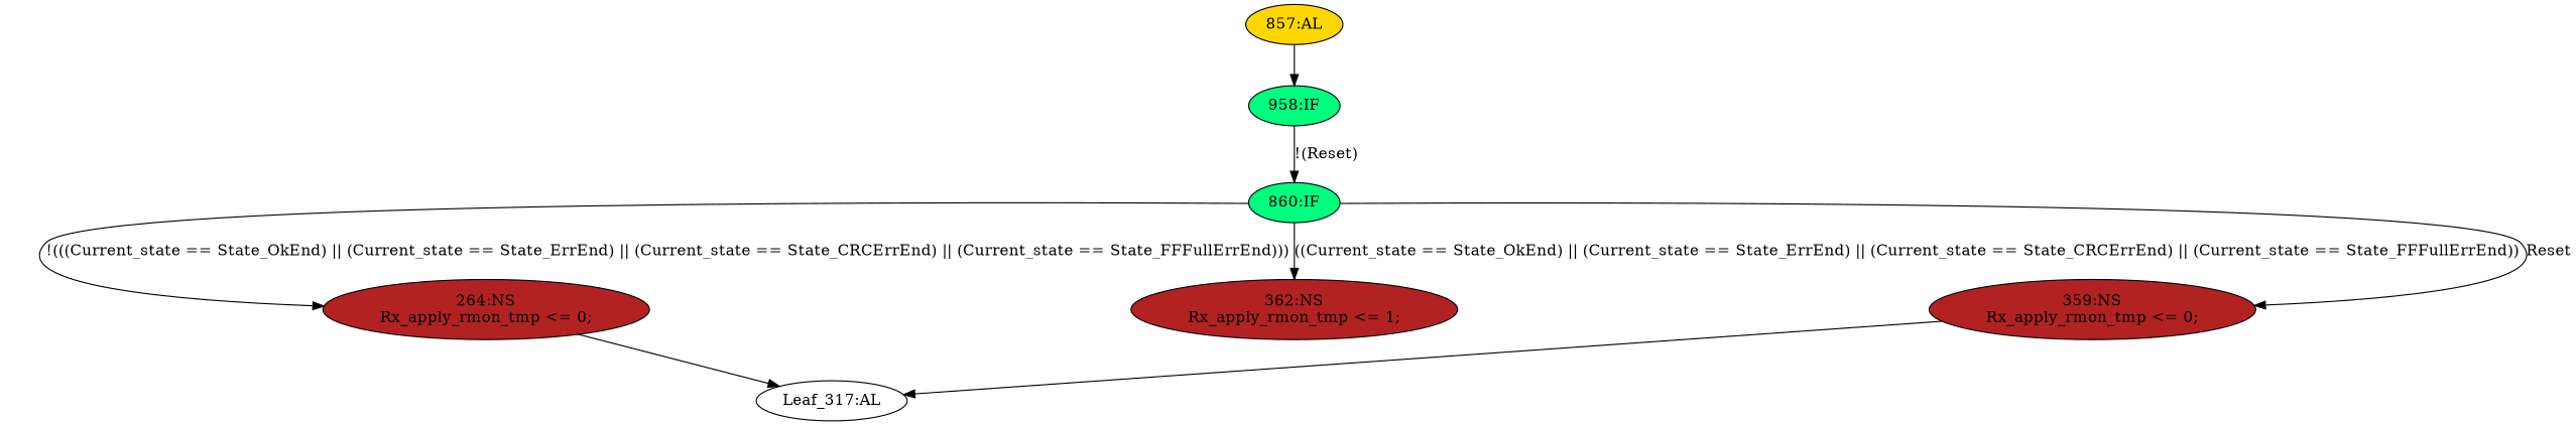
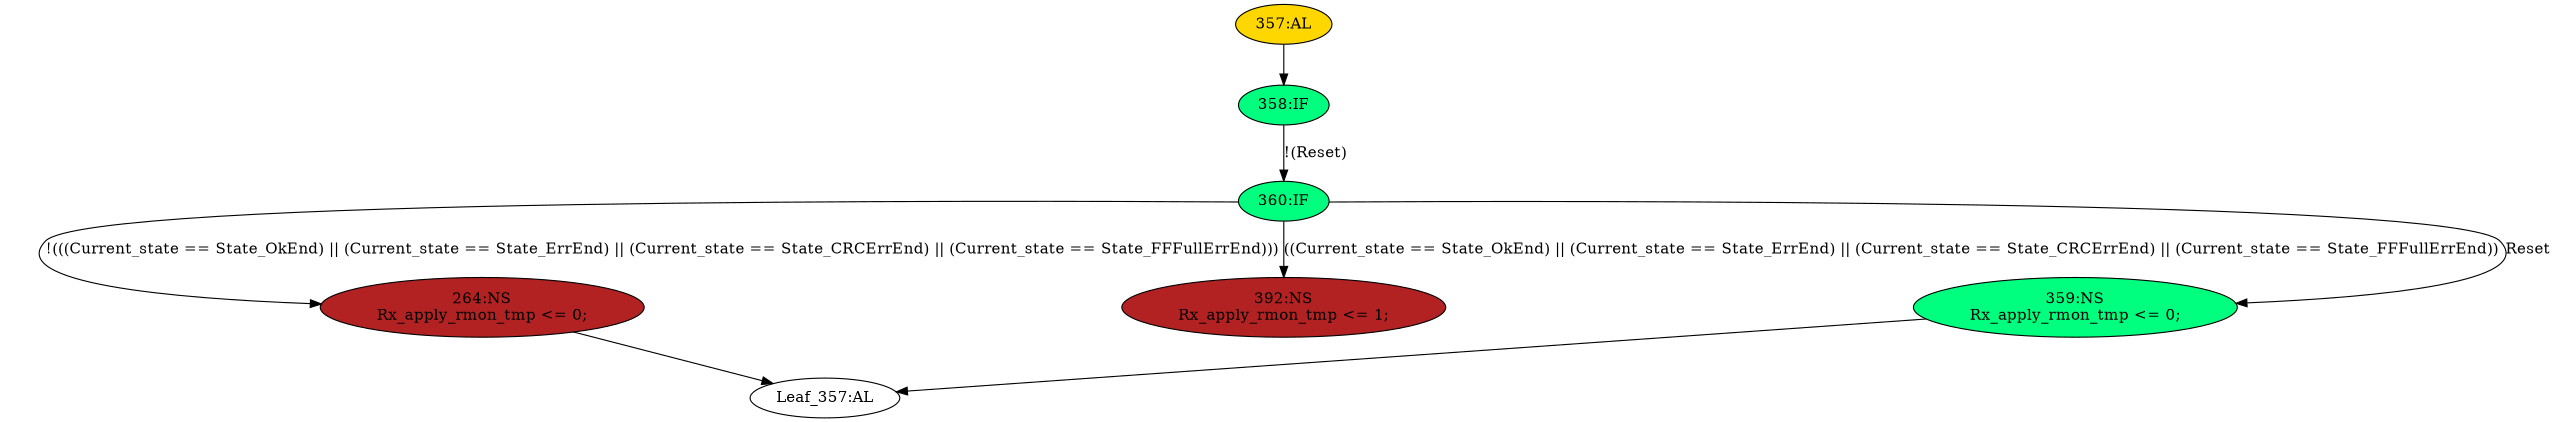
  strict digraph {
    node [fillcolor=firebrick statements="[]" style=filled typ=NonblockingSubstitution]
    edge [cond="[]" lineno=None]
-   n1 [def_var="['Rx_apply_rmon_tmp']" label="Leaf_317:AL" fillcolor="" statements="" style="" typ=""]
+   n1 [def_var="['Rx_apply_rmon_tmp']" label="Leaf_357:AL" fillcolor="" statements="" style="" typ=""]
    n2 [ast="<pyverilog.vparser.ast.NonblockingSubstitution object at 0x7fbb4740ebd0>" label="264:NS\nRx_apply_rmon_tmp <= 0;" statements="[<pyverilog.vparser.ast.NonblockingSubstitution object at 0x7fbb4740ebd0>]"]
-   n3 [ast="<pyverilog.vparser.ast.NonblockingSubstitution object at 0x7fbb4740edd0>" label="362:NS\nRx_apply_rmon_tmp <= 1;" statements="[<pyverilog.vparser.ast.NonblockingSubstitution object at 0x7fbb4740edd0>]"]
-   n4 [ast="<pyverilog.vparser.ast.IfStatement object at 0x7fbb4740ef50>" fillcolor=springgreen label="958:IF" typ=IfStatement]
-   n5 [ast="<pyverilog.vparser.ast.IfStatement object at 0x7fbb4740ef90>" fillcolor=springgreen label="860:IF" typ=IfStatement]
-   n6 [ast="<pyverilog.vparser.ast.NonblockingSubstitution object at 0x7fbb47414590>" label="359:NS\nRx_apply_rmon_tmp <= 0;" statements="[<pyverilog.vparser.ast.NonblockingSubstitution object at 0x7fbb47414590>]"]
-   n7 [ast="<pyverilog.vparser.ast.Always object at 0x7fbb47414750>" clk_sens=True fillcolor=gold label="857:AL" sens="['Clk', 'Reset']" typ=Always use_var="['Reset', 'State_OkEnd', 'Current_state', 'State_ErrEnd', 'State_CRCErrEnd', 'State_FFFullErrEnd']"]
+   n3 [ast="<pyverilog.vparser.ast.NonblockingSubstitution object at 0x7fbb4740edd0>" label="392:NS\nRx_apply_rmon_tmp <= 1;" statements="[<pyverilog.vparser.ast.NonblockingSubstitution object at 0x7fbb4740edd0>]"]
+   n4 [ast="<pyverilog.vparser.ast.IfStatement object at 0x7fbb4740ef50>" fillcolor=springgreen label="358:IF" typ=IfStatement]
+   n5 [ast="<pyverilog.vparser.ast.IfStatement object at 0x7fbb4740ef90>" fillcolor=springgreen label="360:IF" typ=IfStatement]
+   n6 [ast="<pyverilog.vparser.ast.NonblockingSubstitution object at 0x7fbb47414590>" fillcolor=springgreen label="359:NS\nRx_apply_rmon_tmp <= 0;" statements="[<pyverilog.vparser.ast.NonblockingSubstitution object at 0x7fbb47414590>]"]
+   n7 [ast="<pyverilog.vparser.ast.Always object at 0x7fbb47414750>" clk_sens=True fillcolor=gold label="357:AL" sens="['Clk', 'Reset']" typ=Always use_var="['Reset', 'State_OkEnd', 'Current_state', 'State_ErrEnd', 'State_CRCErrEnd', 'State_FFFullErrEnd']"]
    n2 -> n1
    n4 -> n5 [cond="['Reset']" label="!(Reset)" lineno=358]
    n5 -> n2 [cond="['Current_state', 'State_OkEnd', 'Current_state', 'State_ErrEnd', 'Current_state', 'State_CRCErrEnd', 'Current_state', 'State_FFFullErrEnd']" label="!(((Current_state == State_OkEnd) || (Current_state == State_ErrEnd) || (Current_state == State_CRCErrEnd) || (Current_state == State_FFFullErrEnd)))" lineno=360]
    n5 -> n3 [cond="['Current_state', 'State_OkEnd', 'Current_state', 'State_ErrEnd', 'Current_state', 'State_CRCErrEnd', 'Current_state', 'State_FFFullErrEnd']" label="((Current_state == State_OkEnd) || (Current_state == State_ErrEnd) || (Current_state == State_CRCErrEnd) || (Current_state == State_FFFullErrEnd))" lineno=360]
    n5 -> n6 [cond="['Reset']" label=Reset lineno=358]
    n6 -> n1
    n7 -> n4
  }
